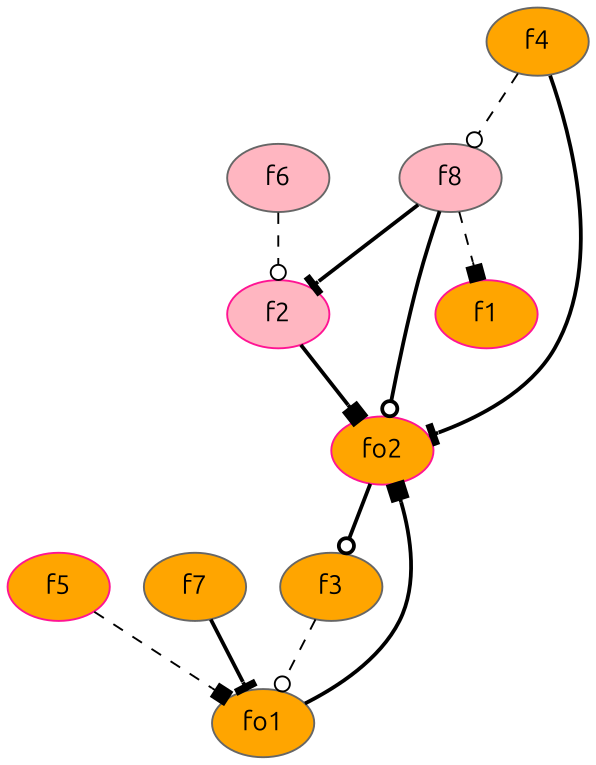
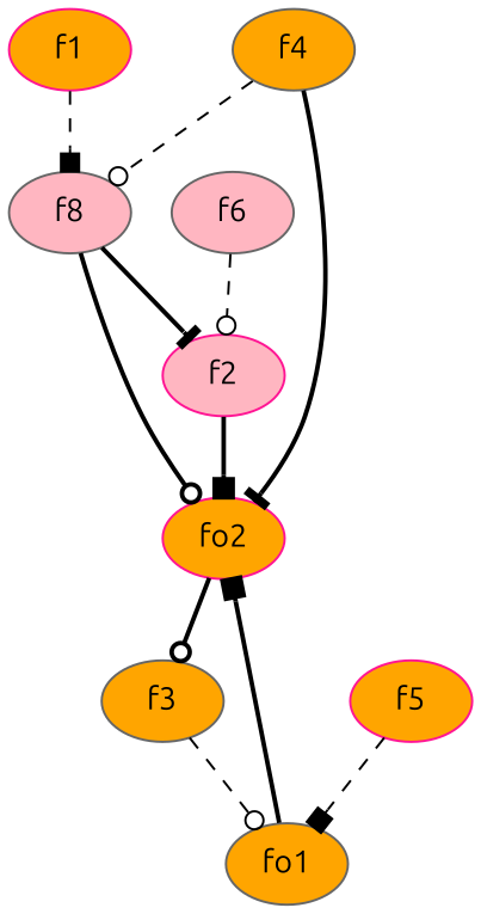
  strict digraph {
    fontname=Ubuntu
    node [color=gray40 fillcolor=orange fontname=Ubuntu style=filled]
    edge [arrowhead=odot fontname=Ubuntu style=bold weight=2]
    f1 [color=deeppink]
    fo2 [color=deeppink]
    f3
    f2 [color=deeppink fillcolor=lightpink]
    fo1
    f4
    f8 [fillcolor=lightpink]
    f5 [color=deeppink]
    f6 [fillcolor=lightpink]
-   f7
    fo2 -> f3
    f3 -> fo1 [style=dashed]
    f2 -> fo2 [arrowhead=box]
    fo1 -> fo2 [arrowhead=box]
    f4 -> fo2 [arrowhead=tee]
    f4 -> f8 [style=dashed]
-   f8 -> f1 [arrowhead=box style=dashed]
+   f1 -> f8 [arrowhead=box style=dashed]
    f8 -> fo2
    f8 -> f2 [arrowhead=tee]
    f5 -> fo1 [arrowhead=box style=dashed]
    f6 -> f2 [style=dashed]
-   f7 -> fo1 [arrowhead=tee]
  }
